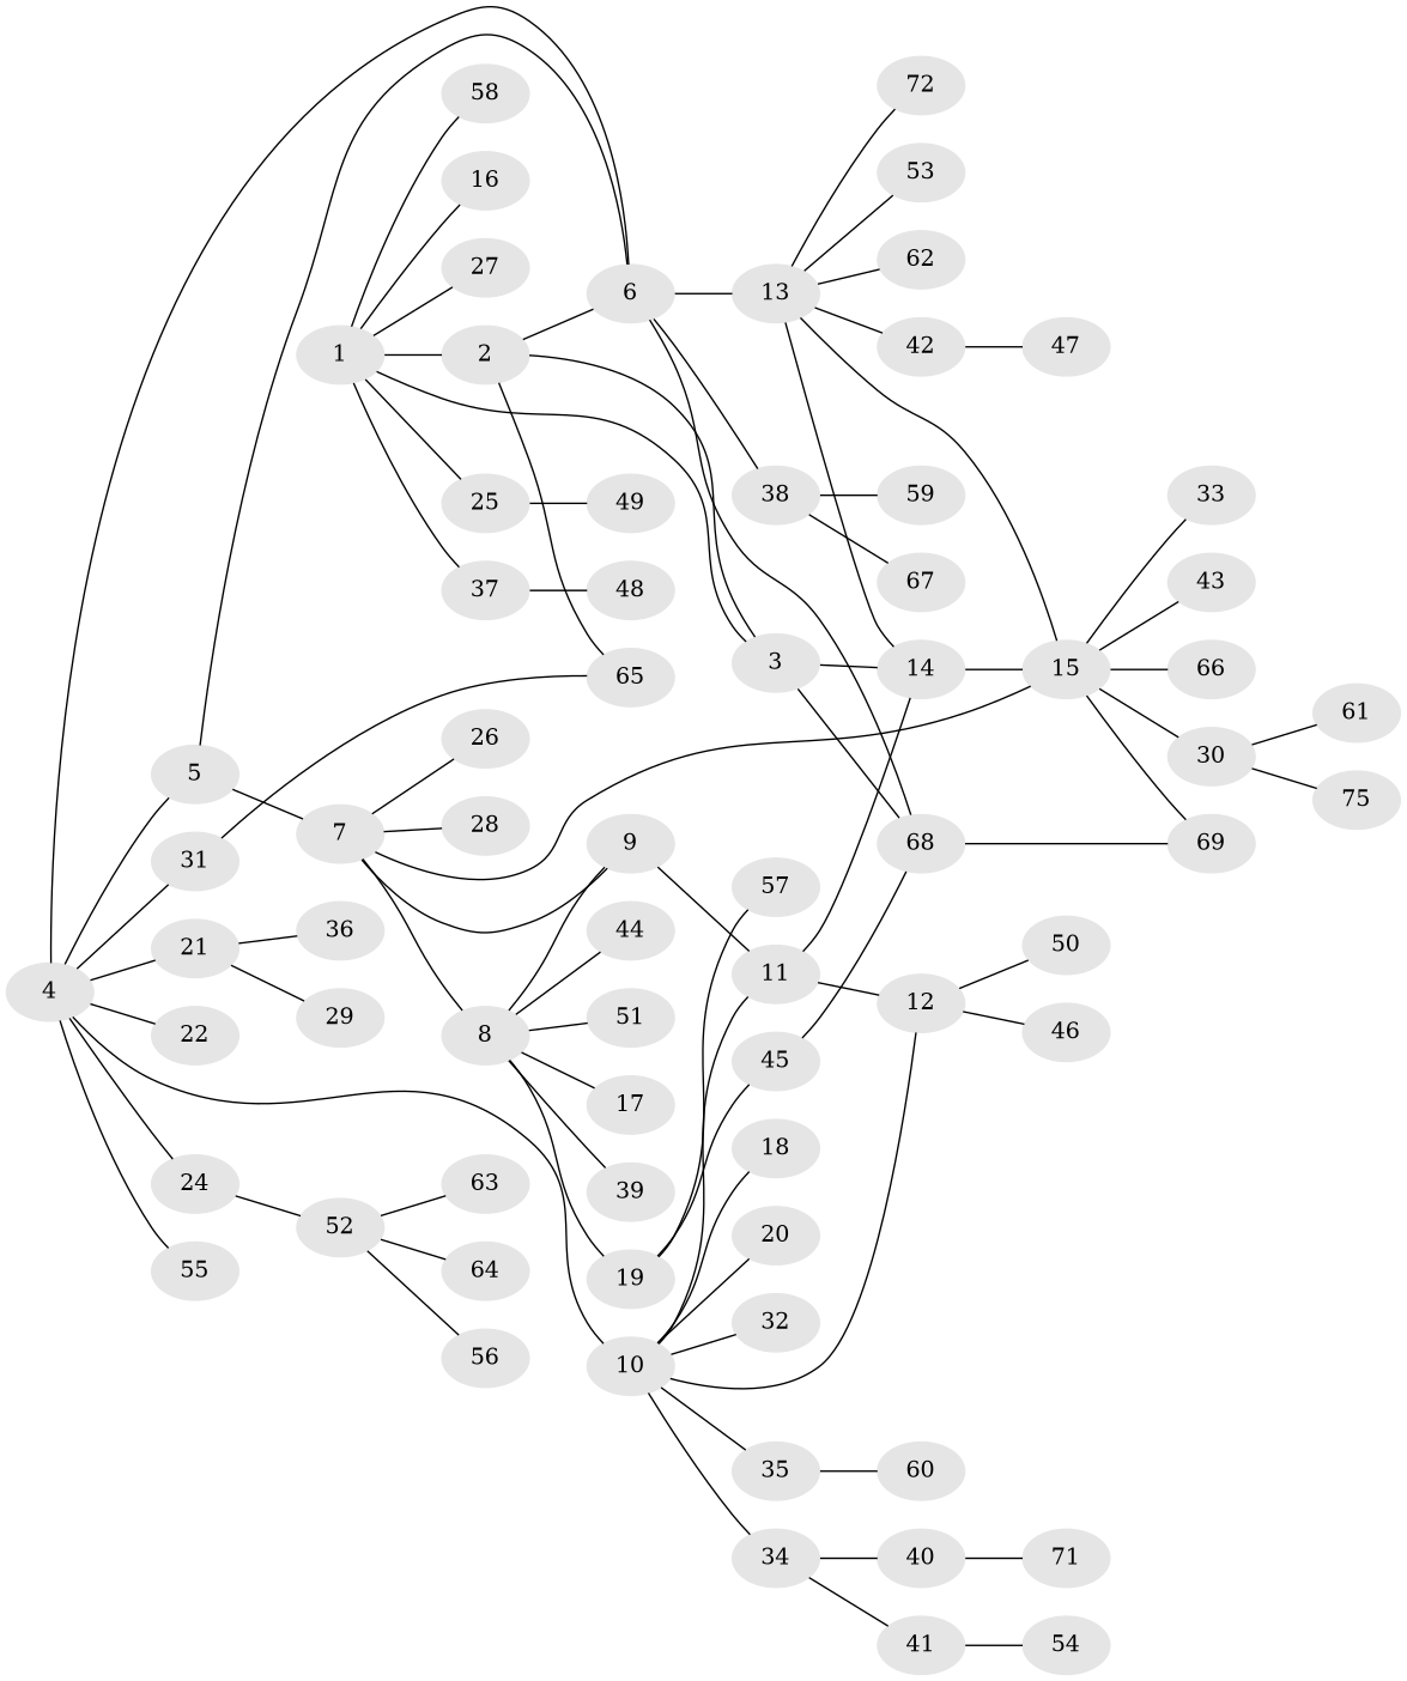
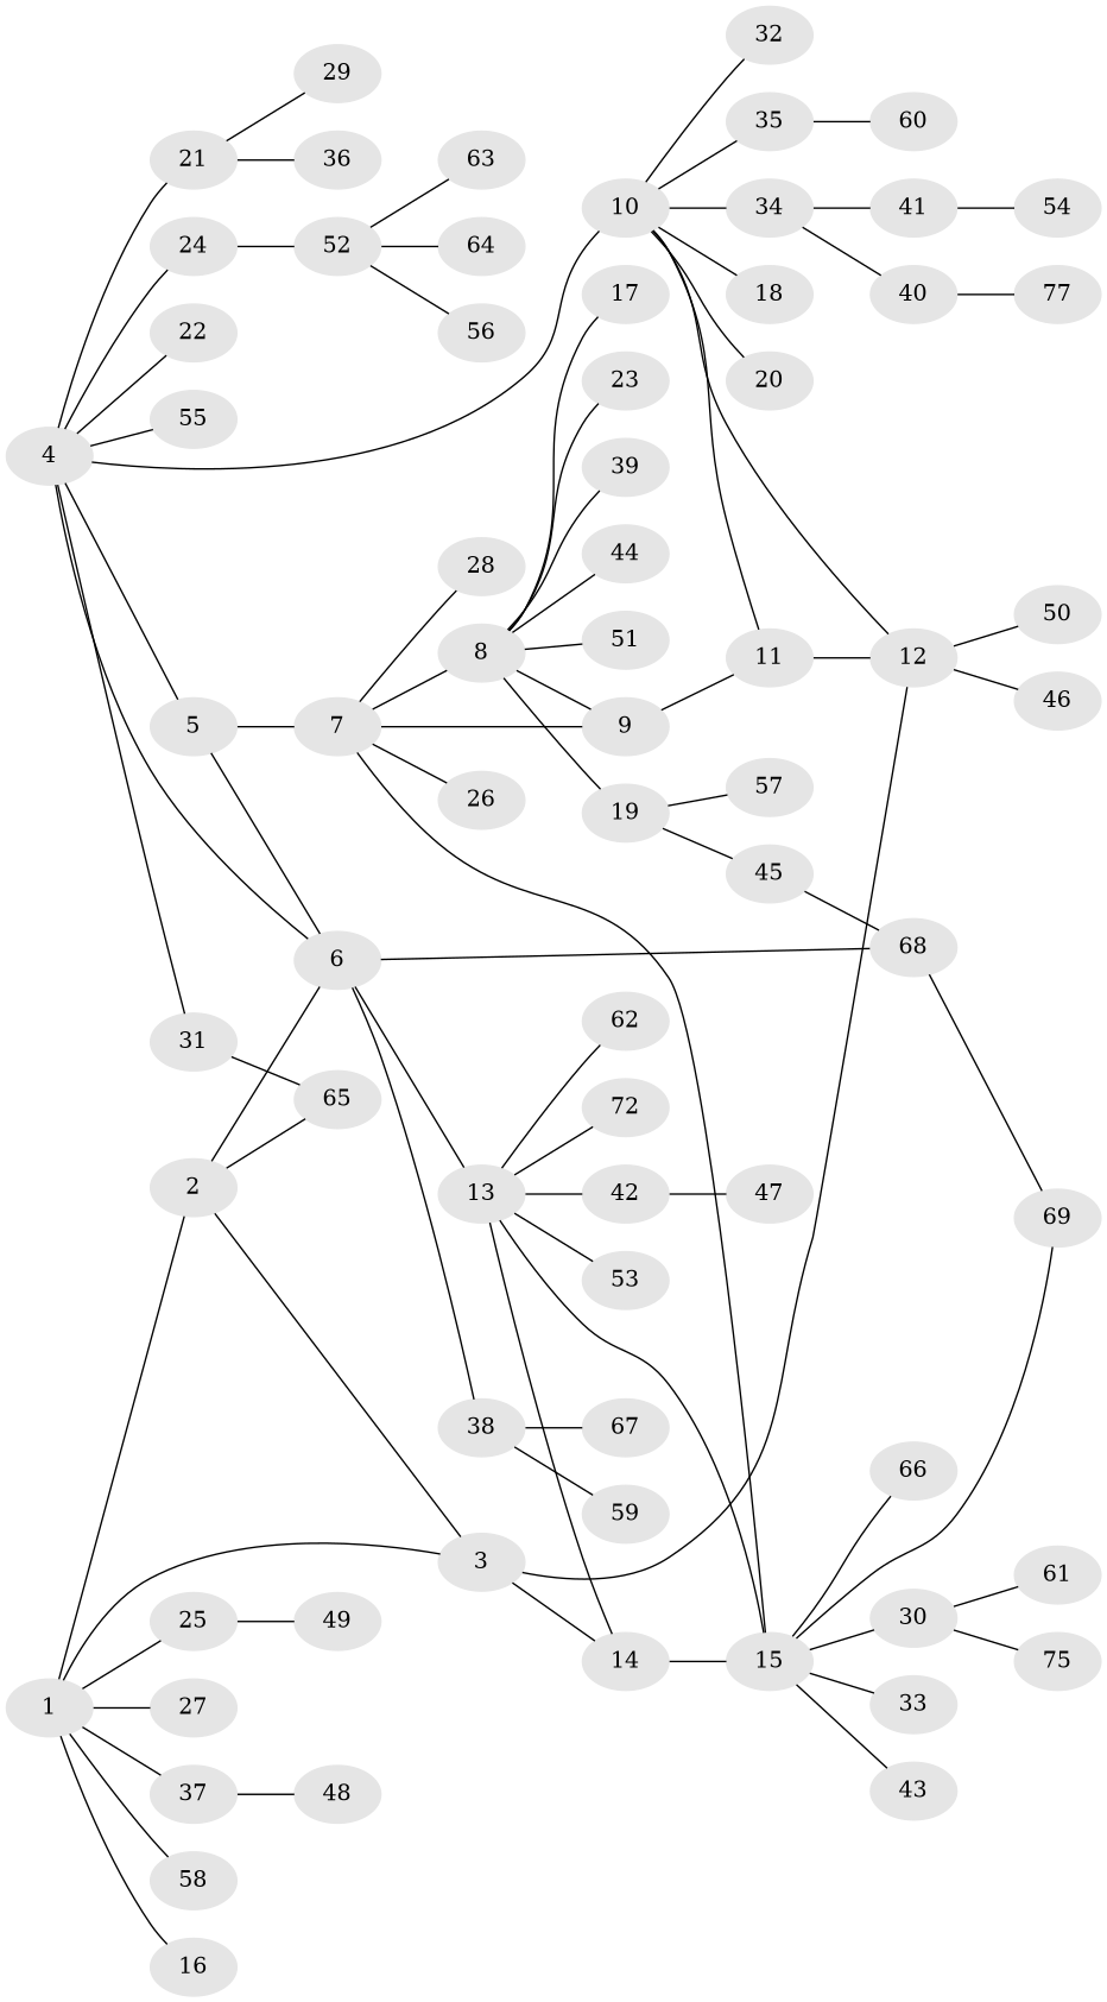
  graph {
    rankdir=LR
    node [color=gray90 style=filled]
    1
    2
    3
    16
    25
    27
    37
    58
    6
    65
    12
    14
    49
    48
    13
    38
    68
    7
    8
    9
    15
    26
    28
    46
    50
    4
    5
    10
    21
    22
    24
    31
    55
    11
    18
    20
    32
    34
    35
    29
    36
    52
    42
    53
    62
    72
    59
    67
    69
    17
    19
+   23
    39
    44
    51
    30
    33
    43
    66
    45
    57
    40
    41
    60
    47
    61
    n67 [label=75]
    56
    63
    64
-   71
+   71 [label=77]
    54
    1 -- 2
    1 -- 3
    1 -- 16
    1 -- 25
    1 -- 27
    1 -- 37
    1 -- 58
    2 -- 3
    2 -- 6
    2 -- 65
-   3 -- 68
+   3 -- 12
    3 -- 14
    25 -- 49
    37 -- 48
    6 -- 13
    6 -- 38
    6 -- 68
    12 -- 46
    12 -- 50
    14 -- 15
    13 -- 14
    13 -- 15
    13 -- 42
    13 -- 53
    13 -- 62
    13 -- 72
    38 -- 59
    38 -- 67
    68 -- 69
    7 -- 8
    7 -- 9
    7 -- 15
    7 -- 26
    7 -- 28
    8 -- 9
    8 -- 17
    8 -- 19
+   8 -- 23
    8 -- 39
    8 -- 44
    8 -- 51
    9 -- 11
    15 -- 69
    15 -- 30
    15 -- 33
    15 -- 43
    15 -- 66
    4 -- 6
    4 -- 5
    4 -- 10
    4 -- 21
    4 -- 22
    4 -- 24
    4 -- 31
    4 -- 55
    5 -- 6
    5 -- 7
    10 -- 12
    10 -- 11
    10 -- 18
    10 -- 20
    10 -- 32
    10 -- 34
    10 -- 35
    21 -- 29
    21 -- 36
    24 -- 52
    31 -- 65
    11 -- 12
-   11 -- 14
    34 -- 40
    34 -- 41
    35 -- 60
    52 -- 56
    52 -- 63
    52 -- 64
    42 -- 47
    19 -- 45
    19 -- 57
    30 -- 61
    30 -- n67
    45 -- 68
    40 -- 71
    41 -- 54
  }
